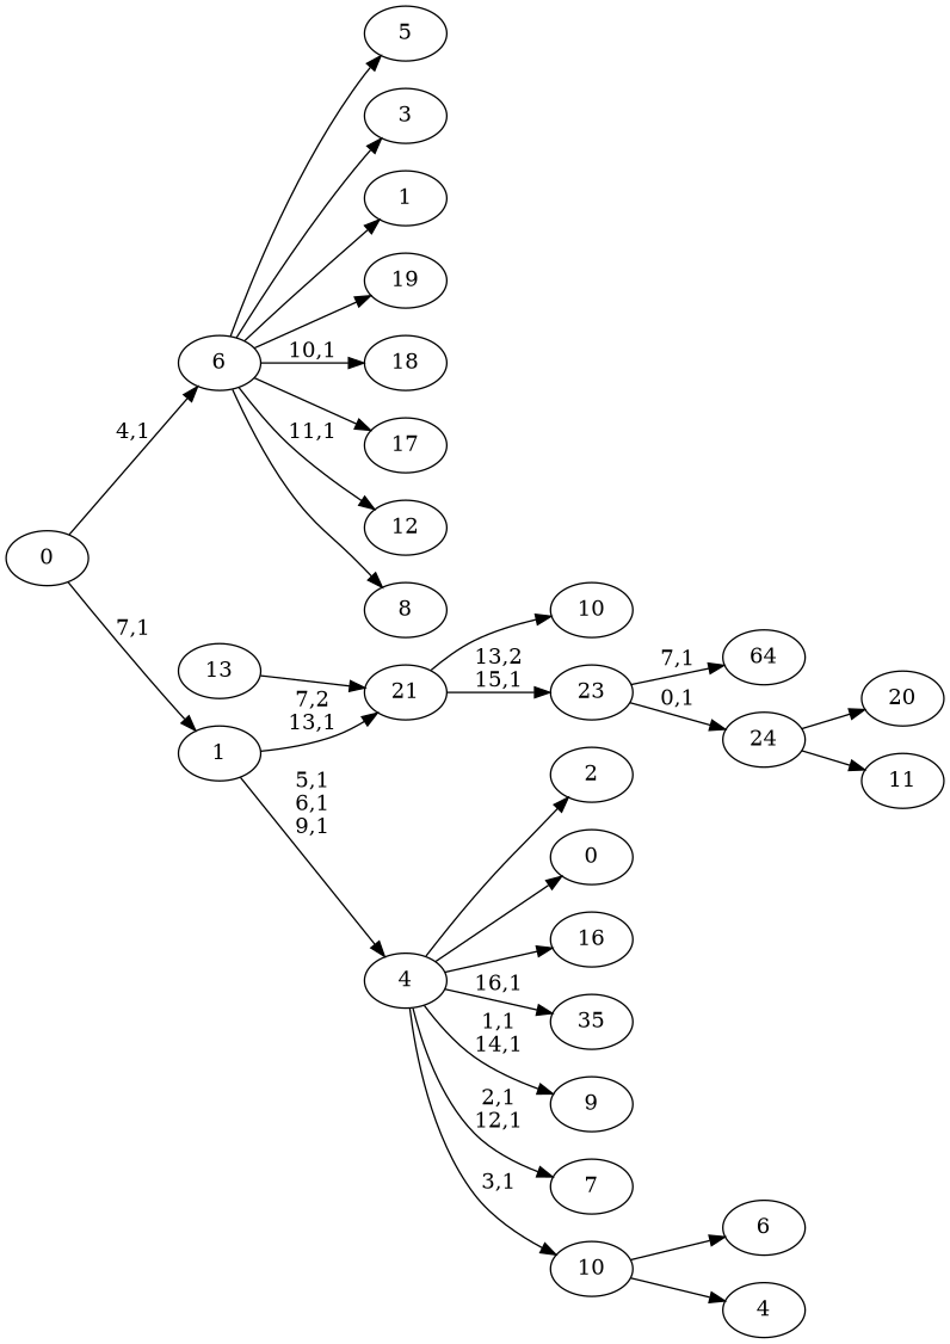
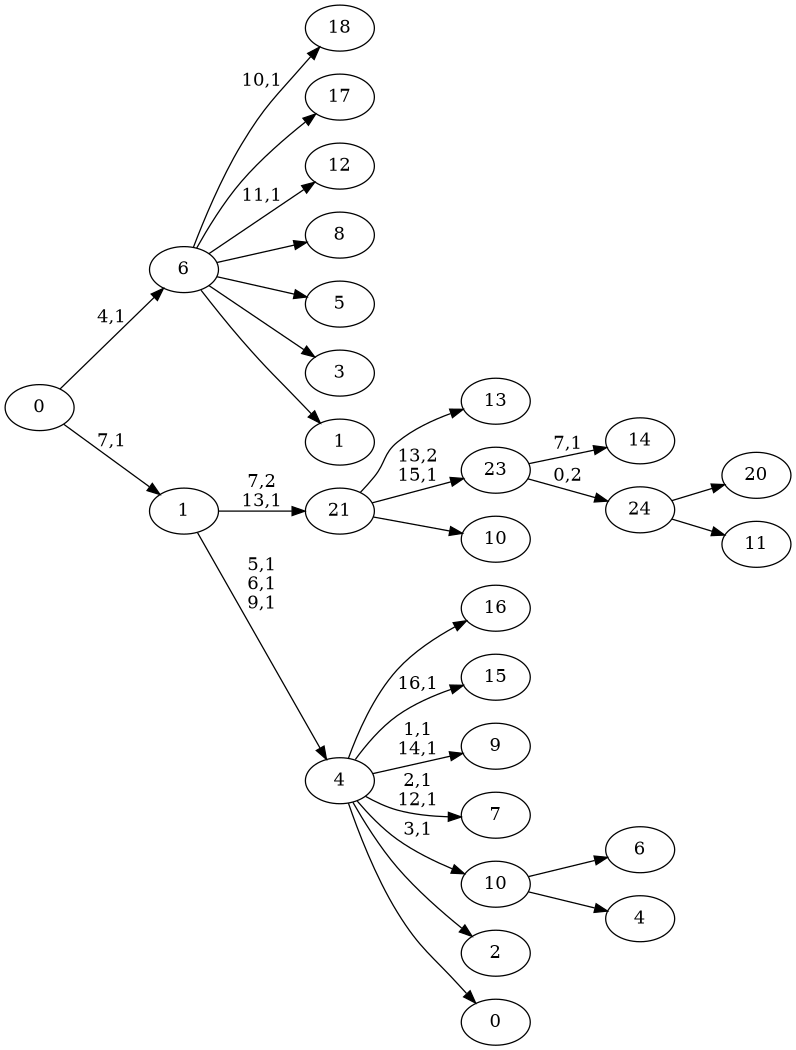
  digraph {
    rankdir=LR
    n1 [label=20]
-   n2 [label=19]
    n3 [label=18]
    n4 [label=17]
    n5 [label=16]
-   n6 [label=35]
-   n7 [label=64]
+   n6 [label=15]
+   n7 [label=14]
    n8 [label=13]
    n9 [label=12]
    n10 [label=11]
    24
    23
    n13 [label=10]
    21
    n15 [label=9]
    n16 [label=8]
    n17 [label=7]
    n18 [label=6]
    n19 [label=5]
    n20 [label=4]
    10
    n22 [label=3]
    n23 [label=2]
    n24 [label=1]
    6
    n26 [label=0]
    4
    1
    0
    24 -> n1
    24 -> n10
    23 -> n7 [label="7,1"]
-   23 -> 24 [label="0,1"]
-   n8 -> 21
+   23 -> 24 [label="0,2"]
+   21 -> n8
    21 -> 23 [label="13,2\n15,1"]
    21 -> n13
    10 -> n18
    10 -> n20
-   6 -> n2
    6 -> n3 [label="10,1"]
    6 -> n4
    6 -> n9 [label="11,1"]
    6 -> n16
    6 -> n19
    6 -> n22
    6 -> n24
    4 -> n5
    4 -> n6 [label="16,1"]
    4 -> n15 [label="1,1\n14,1"]
    4 -> n17 [label="2,1\n12,1"]
    4 -> 10 [label="3,1"]
    4 -> n23
    4 -> n26
    1 -> 21 [label="7,2\n13,1"]
    1 -> 4 [label="5,1\n6,1\n9,1"]
    0 -> 6 [label="4,1"]
    0 -> 1 [label="7,1"]
  }
